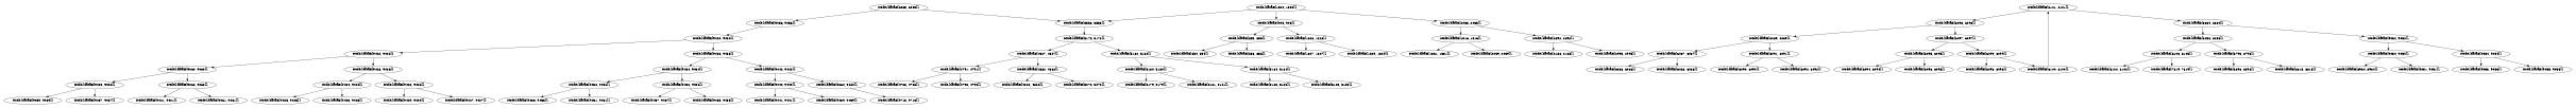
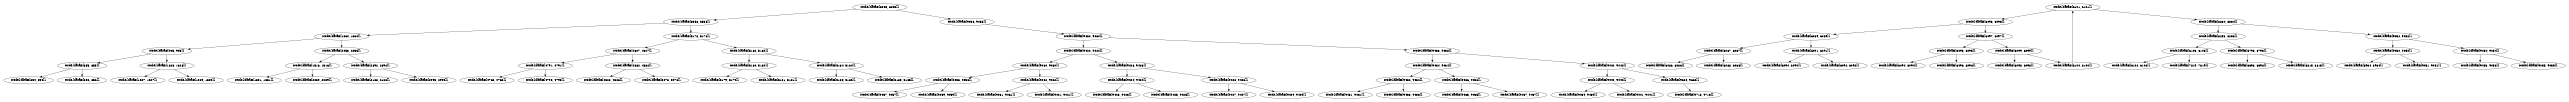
  digraph {
    n1 [label="Node{data=[6085, 6085]}"]
    n2 [label="Node{data=[3558, 3558]}"]
    n3 [label="Node{data=[9056, 9056]}"]
    n4 [label="Node{data=[1330, 1330]}"]
    n5 [label="Node{data=[5178, 5178]}"]
    n6 [label="Node{data=[9430, 9430]}"]
    n7 [label="Node{data=[905, 905]}"]
    n8 [label="Node{data=[2053, 2053]}"]
    n9 [label="Node{data=[4827, 4827]}"]
    n10 [label="Node{data=[5182, 5182]}"]
    n11 [label="Node{data=[855, 855]}"]
    n12 [label="Node{data=[1328, 1328]}"]
    n13 [label="Node{data=[1516, 1516]}"]
    n14 [label="Node{data=[2892, 2892]}"]
    n15 [label="Node{data=[854, 854]}"]
    n16 [label="Node{data=[856, 856]}"]
    n17 [label="Node{data=[1327, 1327]}"]
    n18 [label="Node{data=[1329, 1329]}"]
    n19 [label="Node{data=[1331, 1331]}"]
    n20 [label="Node{data=[2039, 2039]}"]
    n21 [label="Node{data=[2188, 2188]}"]
    n22 [label="Node{data=[2995, 2995]}"]
    n23 [label="Node{data=[4791, 4791]}"]
    n24 [label="Node{data=[4882, 4882]}"]
    n25 [label="Node{data=[5180, 5180]}"]
    n26 [label="Node{data=[5184, 5184]}"]
    n27 [label="Node{data=[4763, 4763]}"]
    n28 [label="Node{data=[4793, 4793]}"]
    n29 [label="Node{data=[4828, 4828]}"]
    n30 [label="Node{data=[5078, 5078]}"]
    n31 [label="Node{data=[5179, 5179]}"]
    n32 [label="Node{data=[5181, 5181]}"]
    n33 [label="Node{data=[5183, 5183]}"]
    n34 [label="Node{data=[5185, 5185]}"]
    n35 [label="Node{data=[6101, 6101]}"]
    n36 [label="Node{data=[6093, 6093]}"]
    n37 [label="Node{data=[8834, 8834]}"]
    n38 [label="Node{data=[9422, 9422]}"]
    n39 [label="Node{data=[9438, 9438]}"]
    n40 [label="Node{data=[6089, 6089]}"]
    n41 [label="Node{data=[6097, 6097]}"]
    n42 [label="Node{data=[8258, 8258]}"]
    n43 [label="Node{data=[9052, 9052]}"]
    n44 [label="Node{data=[6087, 6087]}"]
    n45 [label="Node{data=[6091, 6091]}"]
    n46 [label="Node{data=[6095, 6095]}"]
    n47 [label="Node{data=[6099, 6099]}"]
    n48 [label="Node{data=[6086, 6086]}"]
    n49 [label="Node{data=[6088, 6088]}"]
    n50 [label="Node{data=[6090, 6090]}"]
    n51 [label="Node{data=[6092, 6092]}"]
    n52 [label="Node{data=[6094, 6094]}"]
    n53 [label="Node{data=[6096, 6096]}"]
    n54 [label="Node{data=[6098, 6098]}"]
    n55 [label="Node{data=[6100, 6100]}"]
    n56 [label="Node{data=[6103, 6103]}"]
    n57 [label="Node{data=[8793, 8793]}"]
    n58 [label="Node{data=[9050, 9050]}"]
    n59 [label="Node{data=[9054, 9054]}"]
    n60 [label="Node{data=[6102, 6102]}"]
    n61 [label="Node{data=[7819, 7819]}"]
    n62 [label="Node{data=[8398, 8398]}"]
    n63 [label="Node{data=[8815, 8815]}"]
    n64 [label="Node{data=[8934, 8934]}"]
    n65 [label="Node{data=[9051, 9051]}"]
    n66 [label="Node{data=[9053, 9053]}"]
    n67 [label="Node{data=[9055, 9055]}"]
    n68 [label="Node{data=[9060, 9060]}"]
    n69 [label="Node{data=[9426, 9426]}"]
    n70 [label="Node{data=[9434, 9434]}"]
    n71 [label="Node{data=[9442, 9442]}"]
    n72 [label="Node{data=[9058, 9058]}"]
    n73 [label="Node{data=[9062, 9062]}"]
    n74 [label="Node{data=[9424, 9424]}"]
    n75 [label="Node{data=[9428, 9428]}"]
    n76 [label="Node{data=[9057, 9057]}"]
    n77 [label="Node{data=[9059, 9059]}"]
    n78 [label="Node{data=[9061, 9061]}"]
    n79 [label="Node{data=[9421, 9421]}"]
    n80 [label="Node{data=[9423, 9423]}"]
    n81 [label="Node{data=[9425, 9425]}"]
    n82 [label="Node{data=[9427, 9427]}"]
    n83 [label="Node{data=[9429, 9429]}"]
    n84 [label="Node{data=[9432, 9432]}"]
    n85 [label="Node{data=[9436, 9436]}"]
    n86 [label="Node{data=[9440, 9440]}"]
    n87 [label="Node{data=[9660, 9660]}"]
    n88 [label="Node{data=[9431, 9431]}"]
    n89 [label="Node{data=[9433, 9433]}"]
    n90 [label="Node{data=[9435, 9435]}"]
    n91 [label="Node{data=[9437, 9437]}"]
    n92 [label="Node{data=[9439, 9439]}"]
    n93 [label="Node{data=[9441, 9441]}"]
    n94 [label="Node{data=[9713, 9713]}"]
    n1 -> n2
    n1 -> n3
-   n4 -> n2
+   n2 -> n4
    n2 -> n5
    n3 -> n6
    n4 -> n7
    n4 -> n8
    n5 -> n9
    n5 -> n10
    n6 -> n38
    n6 -> n39
    n7 -> n11
    n7 -> n12
    n8 -> n13
    n8 -> n14
    n9 -> n23
    n9 -> n24
    n10 -> n25
    n10 -> n26
    n11 -> n15
    n11 -> n16
    n12 -> n17
    n12 -> n18
    n13 -> n19
    n13 -> n20
    n14 -> n21
    n14 -> n22
    n23 -> n27
    n23 -> n28
    n24 -> n29
    n24 -> n30
    n25 -> n31
    n25 -> n32
    n26 -> n33
    n26 -> n34
    n35 -> n36
    n35 -> n37
    n36 -> n40
    n36 -> n41
    n37 -> n42
    n37 -> n43
    n38 -> n68
    n38 -> n69
    n39 -> n70
    n39 -> n71
    n40 -> n44
    n40 -> n45
    n41 -> n46
    n41 -> n47
    n42 -> n56
    n42 -> n57
    n43 -> n58
    n43 -> n59
    n44 -> n48
    n44 -> n49
    n45 -> n50
    n45 -> n51
    n46 -> n52
    n46 -> n53
    n47 -> n54
    n47 -> n55
    n55 -> n35
    n56 -> n60
    n56 -> n61
    n57 -> n62
    n57 -> n63
    n58 -> n64
    n58 -> n65
    n59 -> n66
    n59 -> n67
    n68 -> n72
    n68 -> n73
    n69 -> n74
    n69 -> n75
    n70 -> n84
    n70 -> n85
    n71 -> n86
    n71 -> n87
    n72 -> n76
    n72 -> n77
    n73 -> n78
    n73 -> n79
    n74 -> n80
    n74 -> n81
    n75 -> n82
    n75 -> n83
    n84 -> n88
    n84 -> n89
    n85 -> n90
    n85 -> n91
    n86 -> n92
    n86 -> n93
    n87 -> n94
  }
